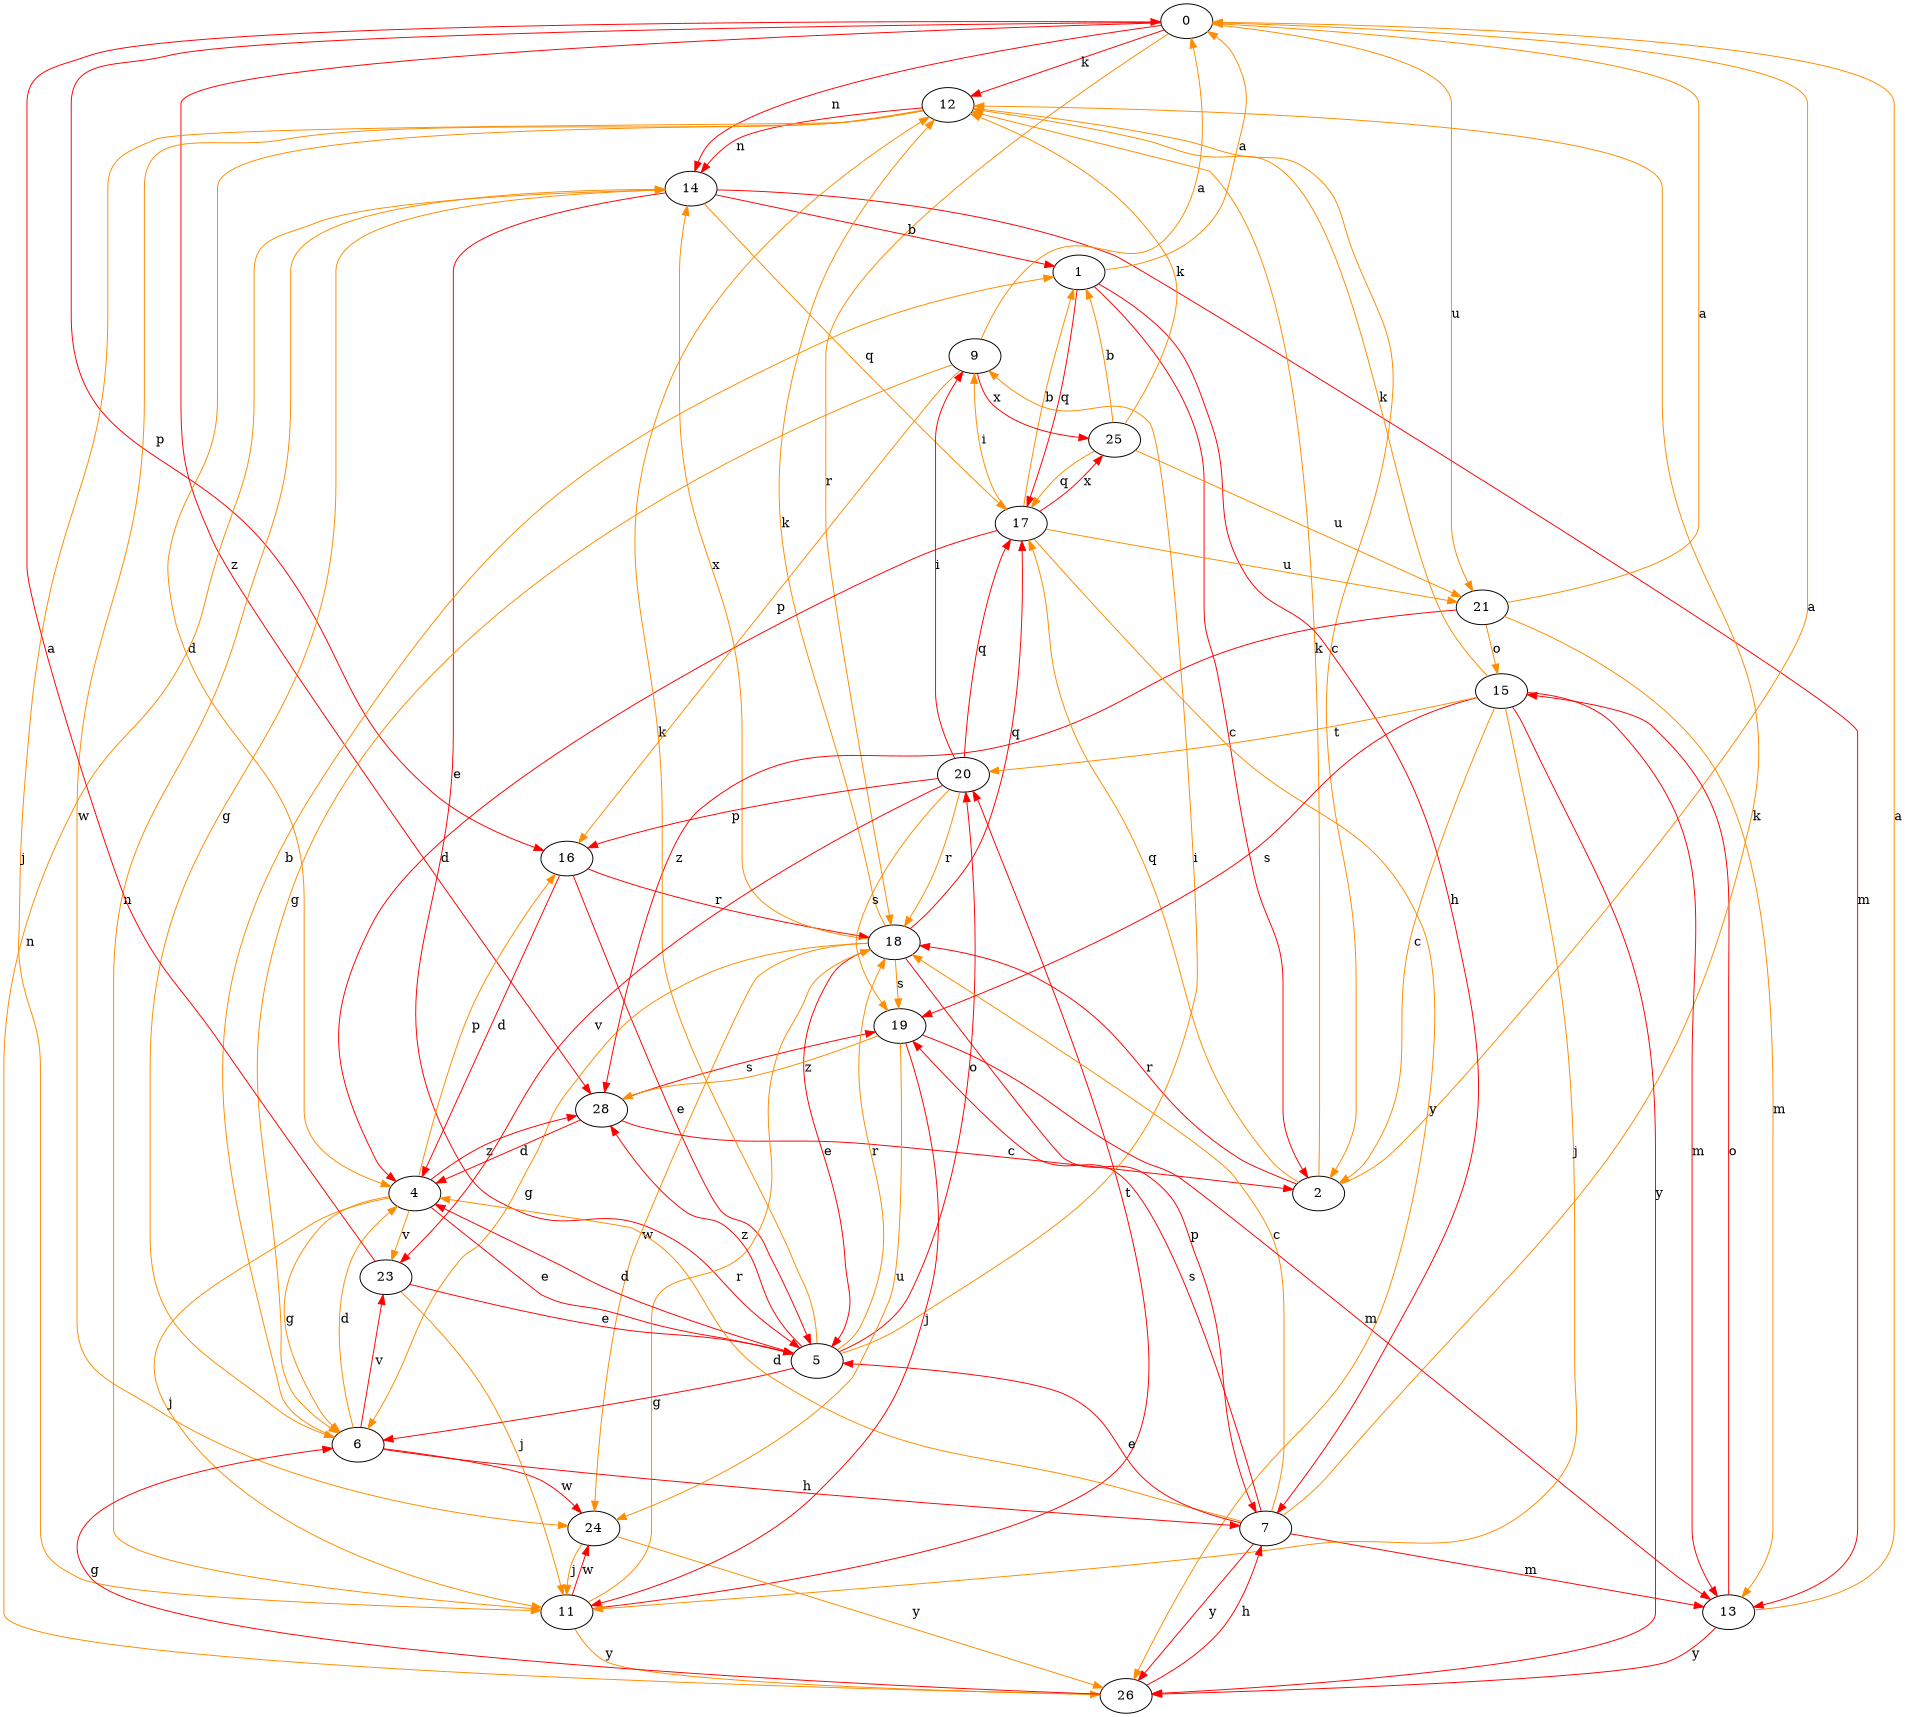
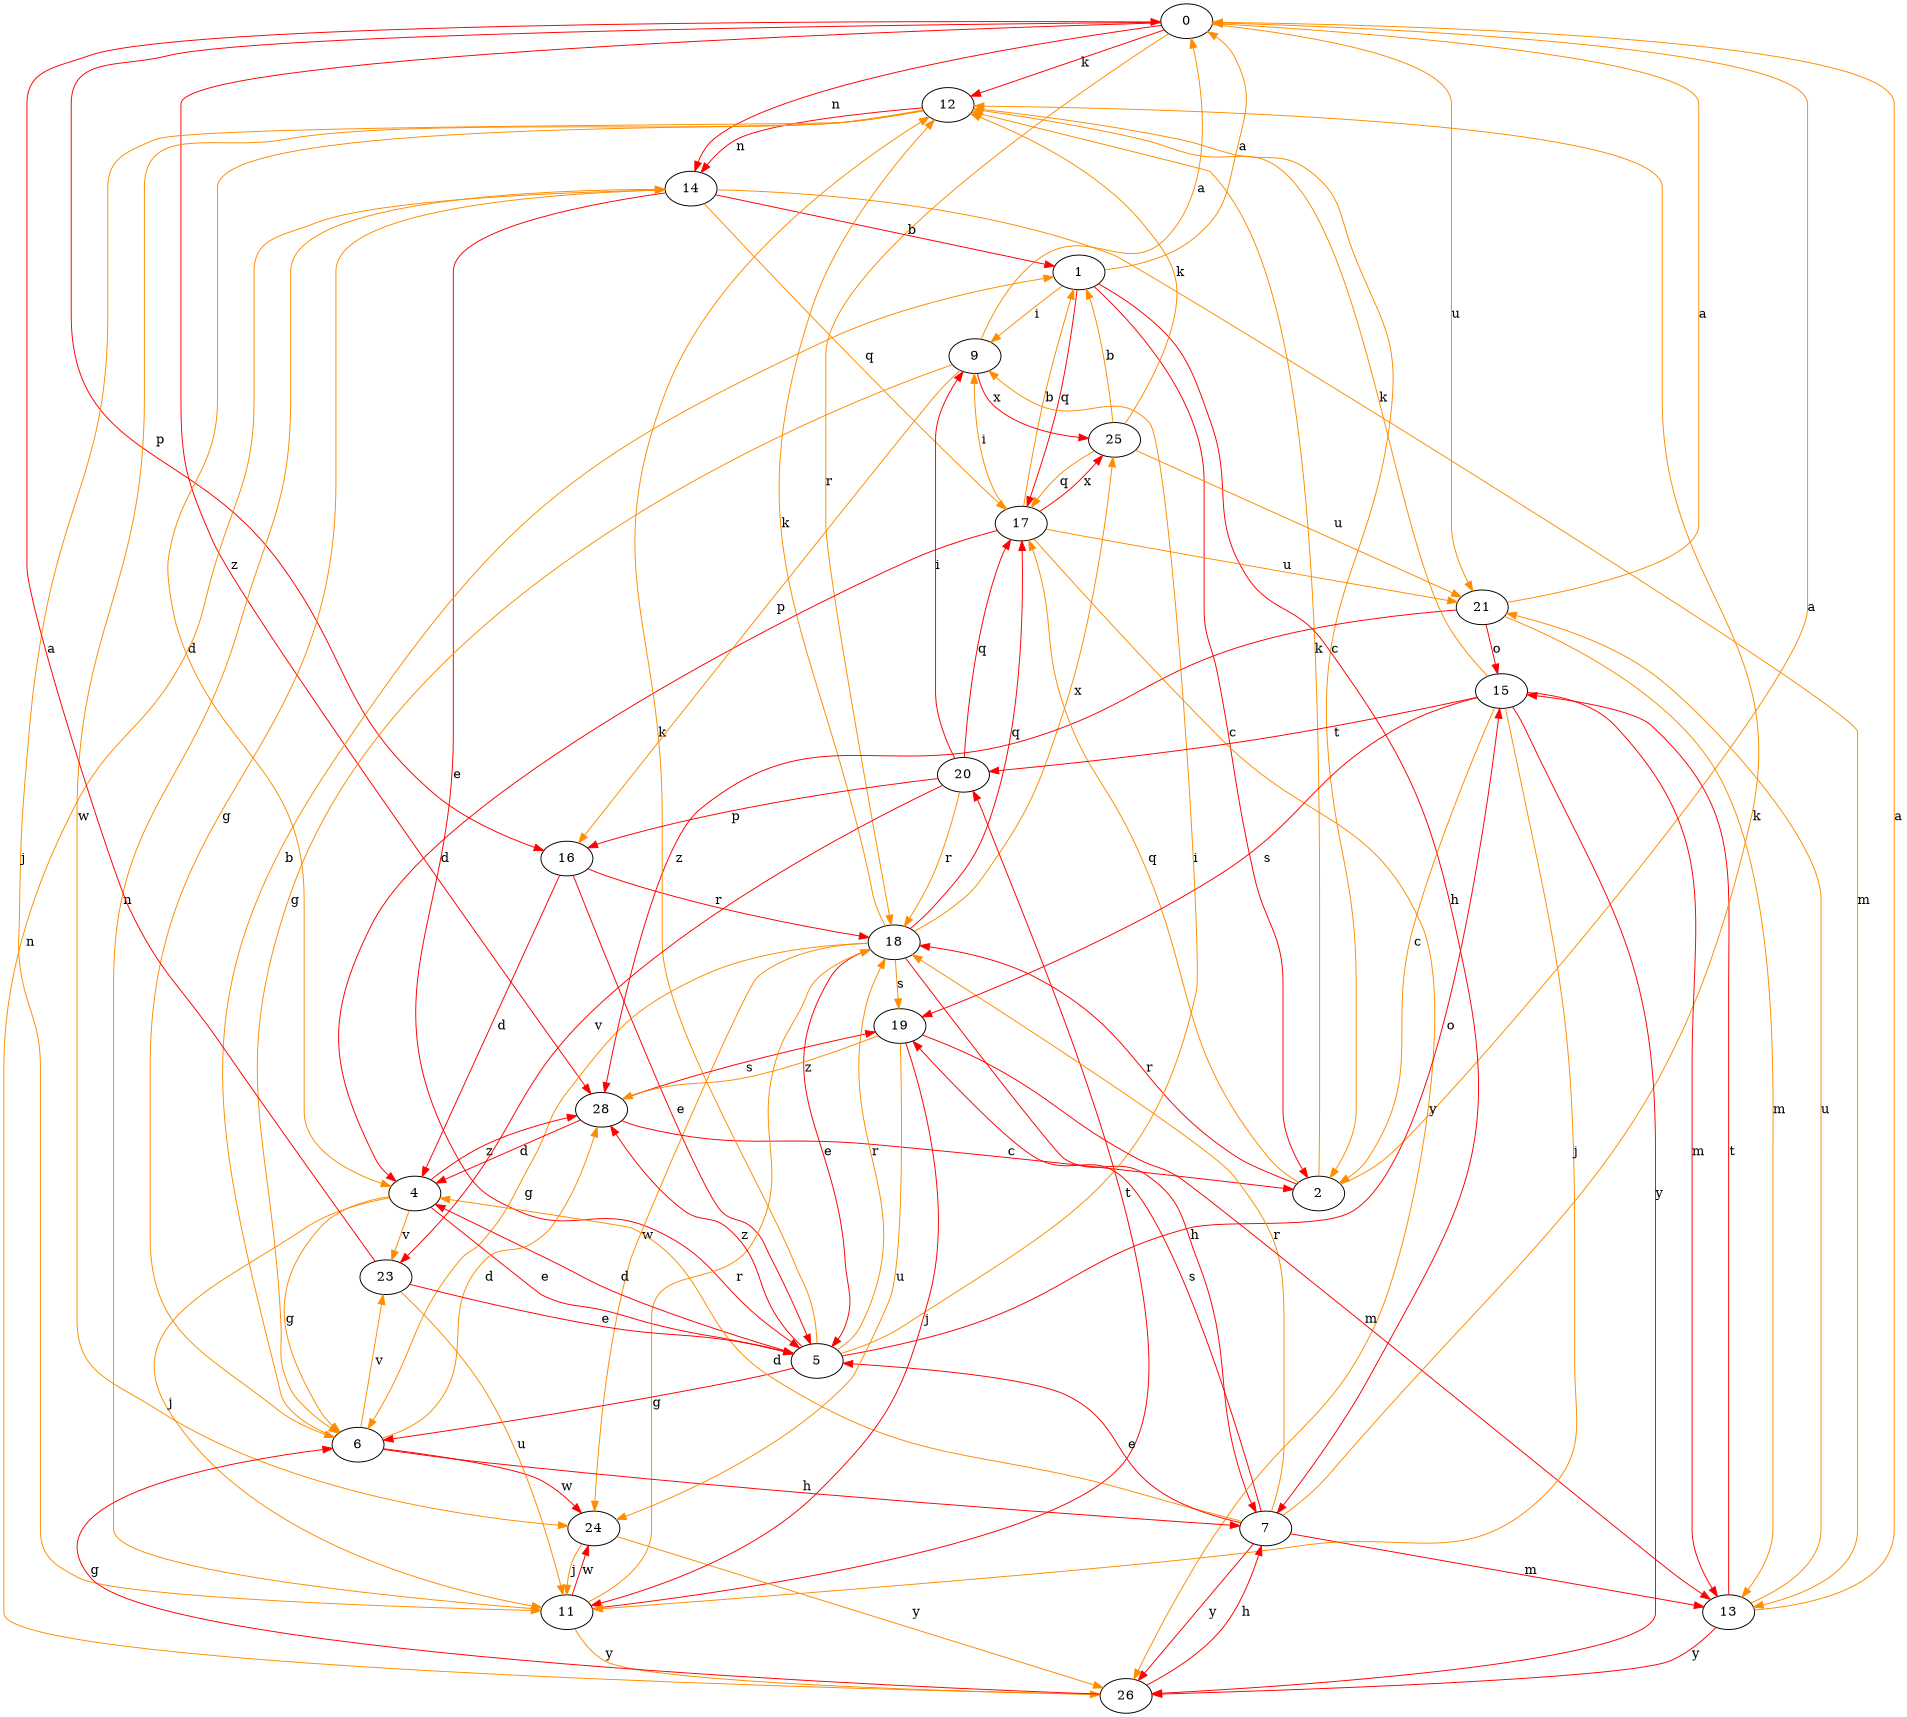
  strict digraph {
    edge [color=darkorange]
    0
    12
    14
    16
    18
    21
    28
    2
    4
    11
    24
    1
    17
    5
    6
    13
    7
    19
    25
    15
    9
    26
    23
    20
    0 -> 12 [color=red label=k]
    0 -> 14 [color=red label=n]
    0 -> 16 [color=red label=p]
    0 -> 18 [label=r]
    0 -> 21 [label=u]
    0 -> 28 [color=red label=z]
    12 -> 14 [color=red label=n]
    12 -> 2 [label=c]
    12 -> 4 [label=d]
    12 -> 11 [label=j]
    12 -> 24 [label=w]
    14 -> 1 [color=red label=b]
    14 -> 17 [label=q]
    14 -> 5 [color=red label=e]
    14 -> 6 [label=g]
-   14 -> 13 [color=red label=m]
+   14 -> 13 [label=m]
    16 -> 18 [color=red label=r]
    16 -> 4 [color=red label=d]
    16 -> 5 [color=red label=e]
    18 -> 12 [label=k]
    18 -> 24 [label=w]
    18 -> 17 [color=red label=q]
    18 -> 5 [color=red label=e]
    18 -> 6 [label=g]
-   18 -> 7 [color=red label=p]
+   18 -> 7 [color=red label=h]
    18 -> 19 [label=s]
-   18 -> 14 [label=x]
+   18 -> 25 [label=x]
    21 -> 0 [label=a]
    21 -> 28 [color=red label=z]
    21 -> 13 [label=m]
-   21 -> 15 [label=o]
+   21 -> 15 [color=red label=o]
    28 -> 2 [color=red label=c]
    28 -> 4 [color=red label=d]
    28 -> 19 [color=red label=s]
    2 -> 0 [label=a]
    2 -> 12 [label=k]
    2 -> 18 [color=red label=r]
    2 -> 17 [label=q]
-   4 -> 16 [label=p]
    4 -> 28 [color=red label=z]
    4 -> 11 [label=j]
    4 -> 5 [color=red label=e]
    4 -> 6 [label=g]
    4 -> 23 [label=v]
    11 -> 14 [label=n]
    11 -> 18 [label=r]
    11 -> 24 [color=red label=w]
    11 -> 26 [label=y]
    11 -> 20 [color=red label=t]
    24 -> 11 [label=j]
    24 -> 26 [label=y]
    1 -> 0 [label=a]
    1 -> 2 [color=red label=c]
    1 -> 17 [color=red label=q]
    1 -> 7 [color=red label=h]
+   1 -> 9 [label=i]
    17 -> 21 [label=u]
    17 -> 4 [color=red label=d]
    17 -> 1 [label=b]
    17 -> 25 [color=red label=x]
    17 -> 9 [label=i]
    17 -> 26 [label=y]
    5 -> 12 [label=k]
    5 -> 18 [label=r]
    5 -> 28 [color=red label=z]
    5 -> 4 [color=red label=d]
    5 -> 6 [color=red label=g]
-   5 -> 20 [color=red label=o]
+   5 -> 15 [color=red label=o]
    5 -> 9 [label=i]
-   6 -> 4 [label=d]
+   6 -> 28 [label=d]
    6 -> 24 [color=red label=w]
    6 -> 1 [label=b]
    6 -> 7 [color=red label=h]
-   6 -> 23 [color=red label=v]
+   6 -> 23 [label=v]
    13 -> 0 [label=a]
-   13 -> 15 [color=red label=o]
+   13 -> 21 [label=u]
+   13 -> 15 [color=red label=t]
    13 -> 26 [color=red label=y]
    7 -> 12 [label=k]
-   7 -> 18 [label=c]
+   7 -> 18 [label=r]
    7 -> 4 [label=d]
    7 -> 5 [color=red label=e]
    7 -> 13 [color=red label=m]
    7 -> 19 [color=red label=s]
    7 -> 26 [color=red label=y]
    19 -> 28 [label=z]
    19 -> 11 [color=red label=j]
    19 -> 24 [label=u]
    19 -> 13 [color=red label=m]
    25 -> 12 [label=k]
    25 -> 21 [label=u]
    25 -> 1 [label=b]
    25 -> 17 [label=q]
    15 -> 12 [label=k]
    15 -> 2 [label=c]
    15 -> 11 [label=j]
    15 -> 13 [color=red label=m]
    15 -> 19 [color=red label=s]
    15 -> 26 [color=red label=y]
-   15 -> 20 [label=t]
+   15 -> 20 [color=red label=t]
    9 -> 0 [label=a]
    9 -> 16 [label=p]
    9 -> 6 [label=g]
    9 -> 25 [color=red label=x]
    26 -> 14 [label=n]
    26 -> 6 [color=red label=g]
    26 -> 7 [color=red label=h]
    23 -> 0 [color=red label=a]
-   23 -> 11 [label=j]
+   23 -> 11 [label=u]
    23 -> 5 [color=red label=e]
    20 -> 16 [color=red label=p]
    20 -> 18 [label=r]
    20 -> 17 [color=red label=q]
-   20 -> 19 [label=s]
    20 -> 9 [color=red label=i]
    20 -> 23 [color=red label=v]
  }
